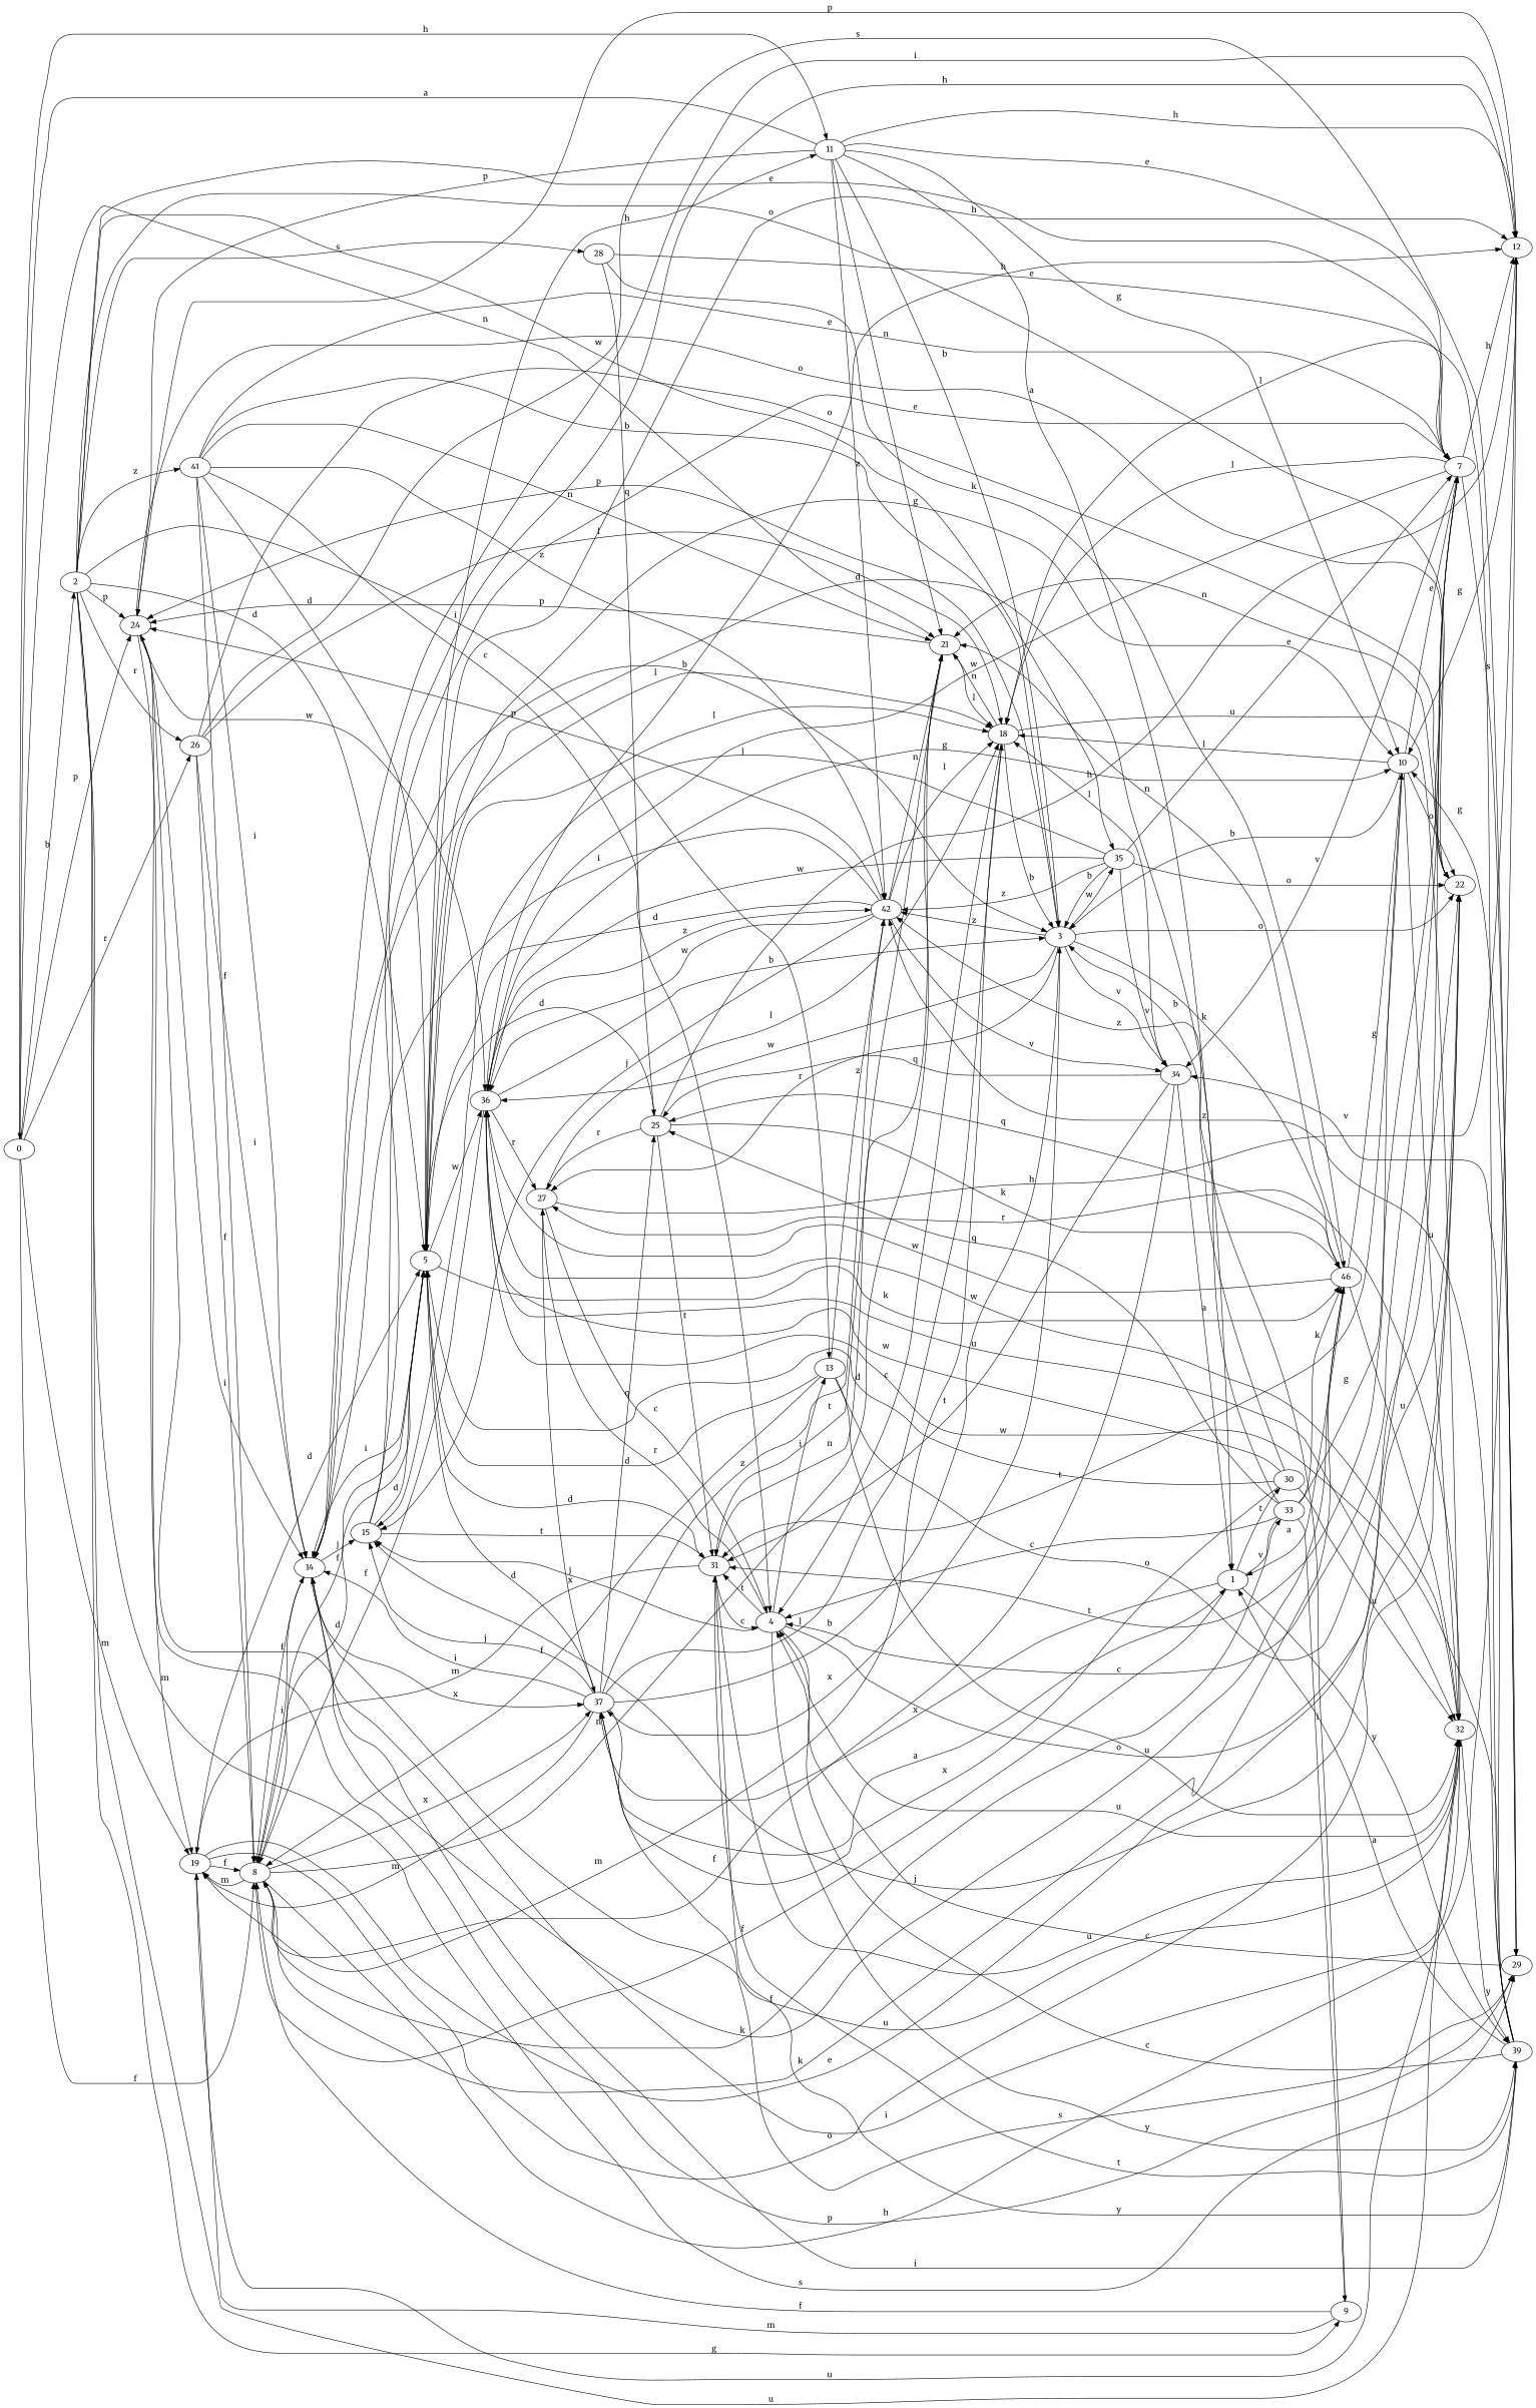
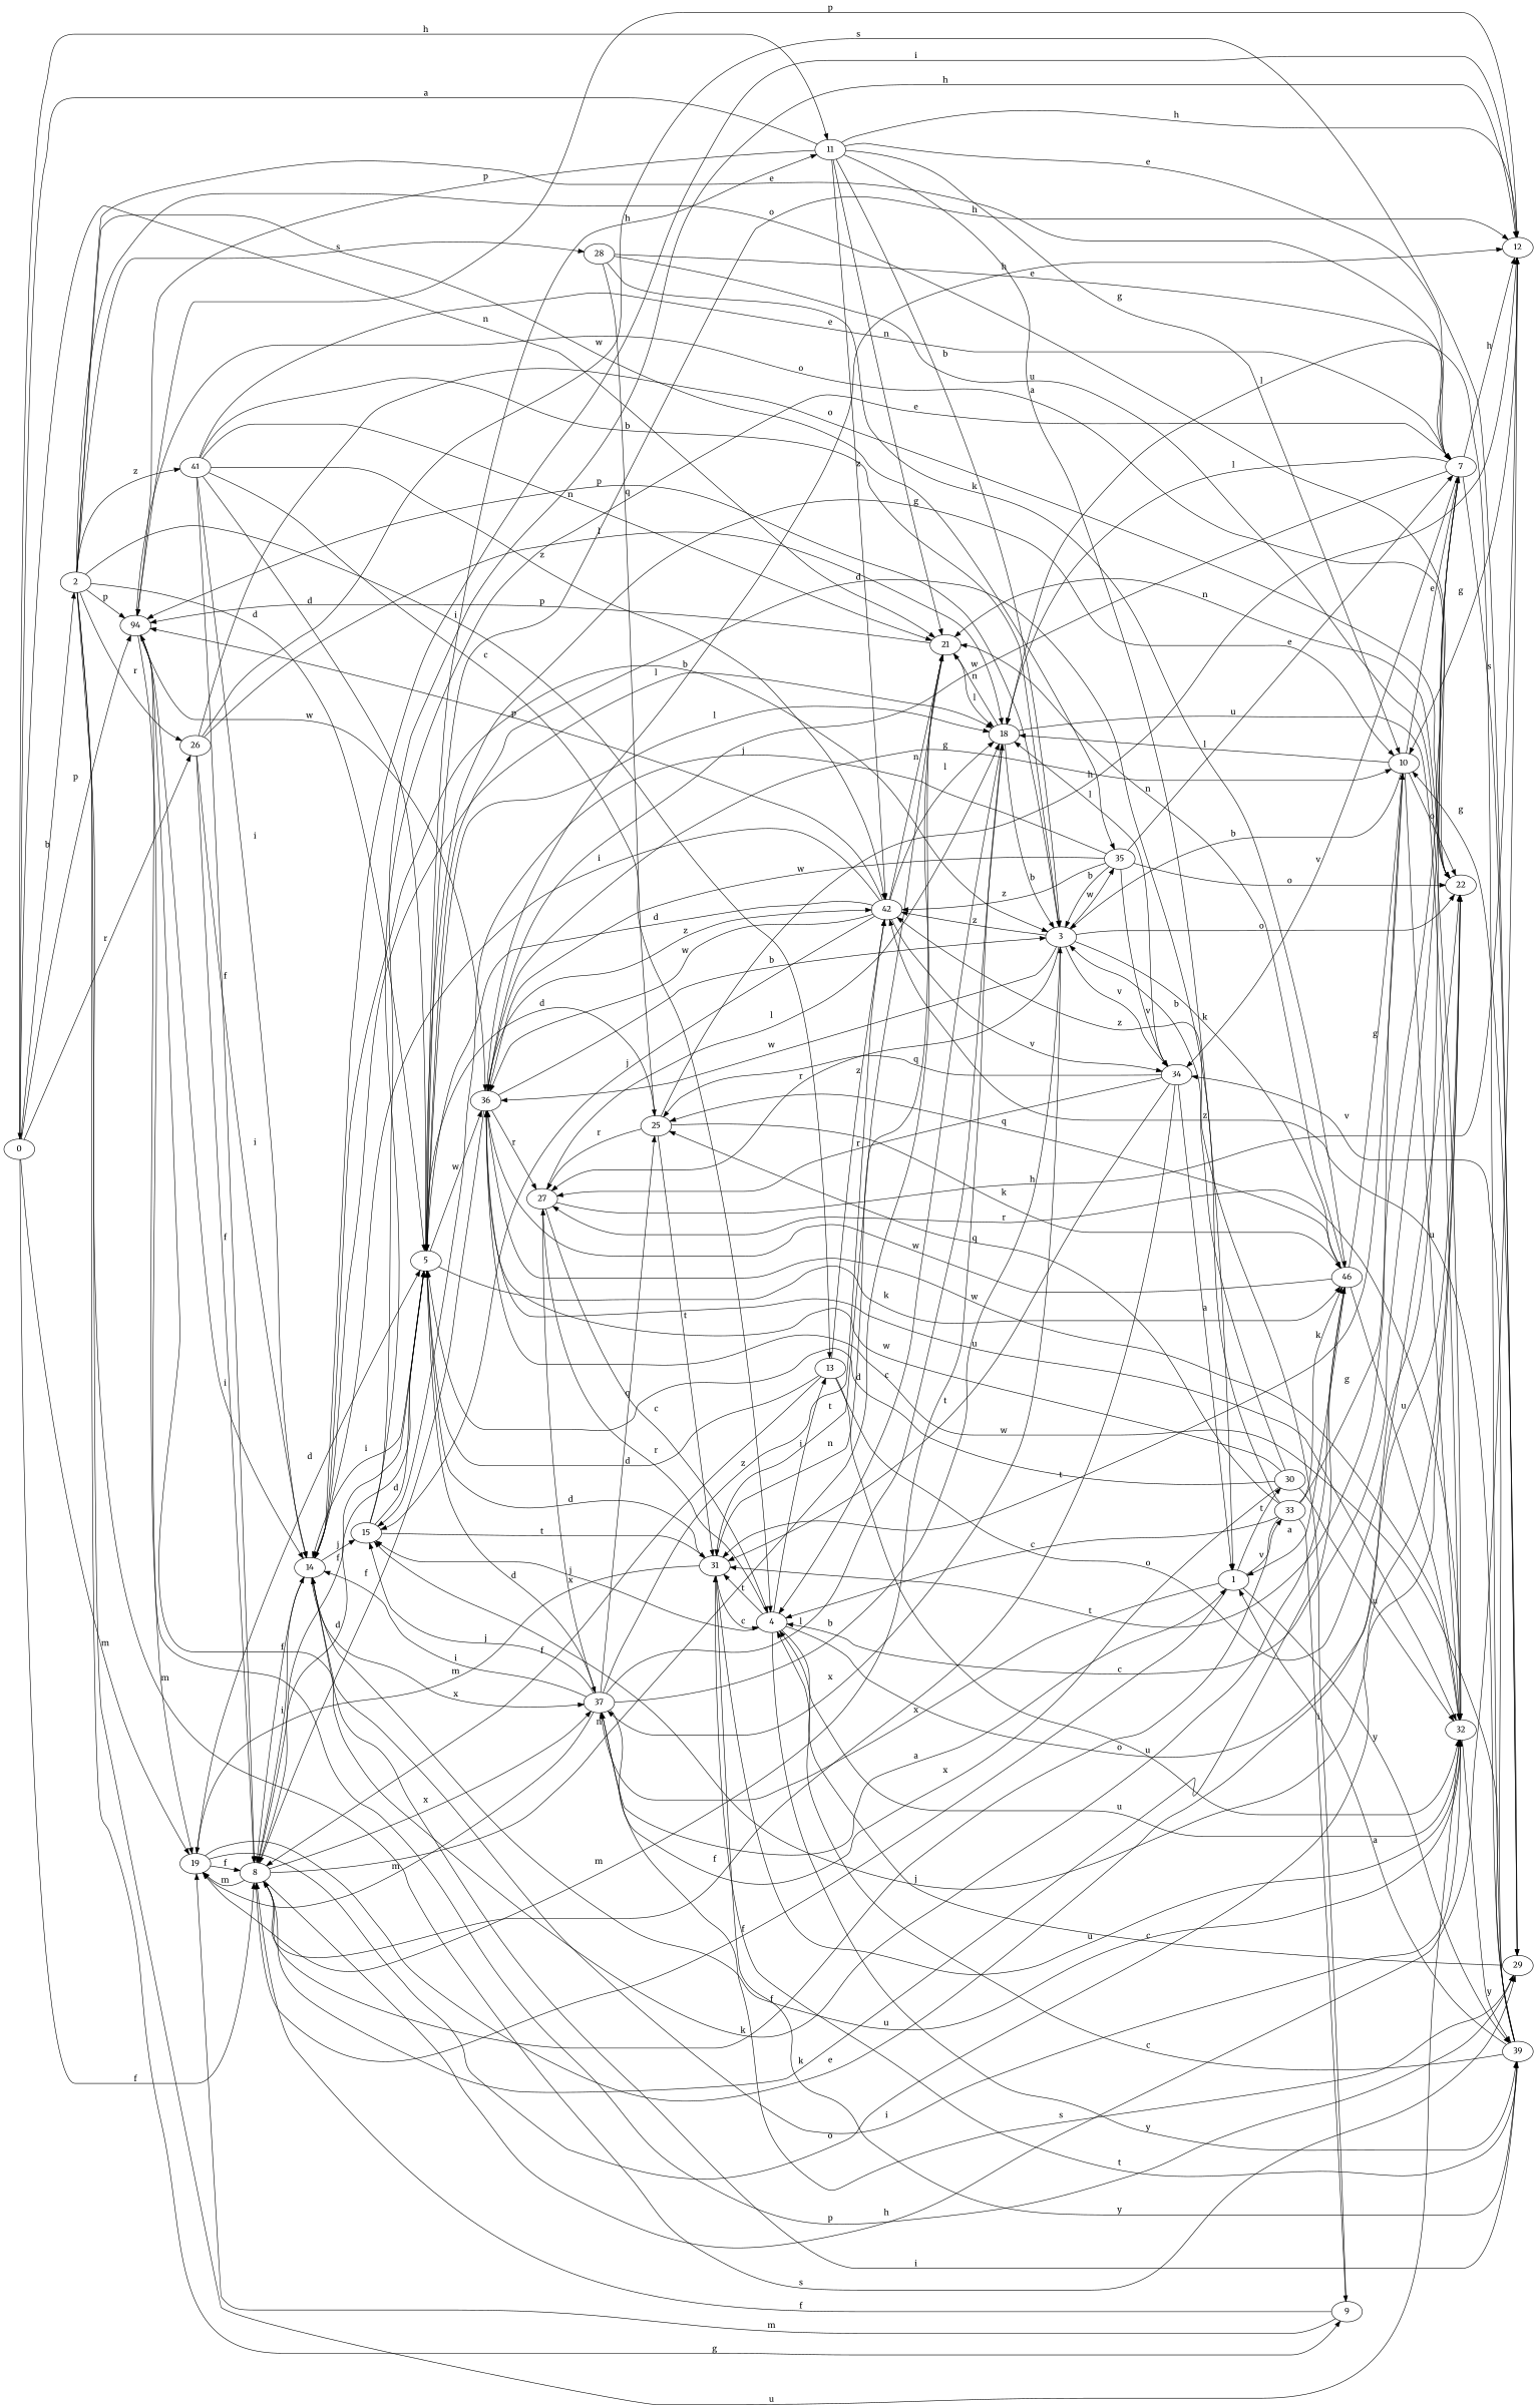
  strict digraph {
    fontname=Merriweather
    rankdir=LR
    node [fontname=Merriweather]
    edge [fontname=Merriweather]
    0
    2
    8
    11
    19
    21
-   24
+   24 [label=94]
    26
    5
    7
    9
    13
    22
    28
    29
    32
    35
    41
    37
    n20 [label=46]
    12
    14
    1
    3
    42
    10
    31
    18
    36
    30
    33
    39
    4
    25
    15
    34
    27
    0 -> 2 [label=b]
    0 -> 8 [label=f]
    0 -> 11 [label=h]
    0 -> 19 [label=m]
    0 -> 21 [label=n]
    0 -> 24 [label=p]
    0 -> 26 [label=r]
    2 -> 24 [label=p]
    2 -> 26 [label=r]
    2 -> 5 [label=d]
    2 -> 7 [label=e]
    2 -> 9 [label=g]
    2 -> 13 [label=i]
    2 -> 22 [label=o]
    2 -> 28 [label=s]
    2 -> 29 [label=s]
    2 -> 32 [label=u]
    2 -> 35 [label=w]
    2 -> 41 [label=z]
    8 -> 19 [label=m]
    8 -> 21 [label=n]
    8 -> 5 [label=d]
    8 -> 37 [label=x]
    8 -> n20 [label=k]
    8 -> 12 [label=h]
    8 -> 14 [label=i]
    11 -> 0 [label=a]
    11 -> 21 [label=n]
    11 -> 24 [label=p]
    11 -> 7 [label=e]
    11 -> 12 [label=h]
    11 -> 1 [label=a]
    11 -> 3 [label=b]
    11 -> 42 [label=z]
    11 -> 10 [label=g]
    19 -> 8 [label=f]
    19 -> 5 [label=d]
    19 -> 7 [label=e]
    19 -> 22 [label=o]
    21 -> 24 [label=p]
    21 -> 31 [label=t]
    21 -> 18 [label=l]
    24 -> 19 [label=m]
    24 -> 22 [label=o]
    24 -> n20 [label=k]
    24 -> 14 [label=i]
    24 -> 36 [label=w]
    26 -> 8 [label=f]
    26 -> 22 [label=o]
    26 -> 29 [label=s]
    26 -> 14 [label=i]
    26 -> 18 [label=l]
    5 -> 8 [label=f]
    5 -> 11 [label=h]
    5 -> n20 [label=k]
    5 -> 12 [label=h]
    5 -> 14 [label=i]
    5 -> 10 [label=g]
    5 -> 18 [label=l]
    5 -> 36 [label=w]
    7 -> 29 [label=s]
    7 -> 12 [label=h]
    7 -> 31 [label=t]
    7 -> 18 [label=l]
    7 -> 36 [label=w]
    7 -> 4 [label=c]
    7 -> 34 [label=v]
    9 -> 8 [label=f]
    9 -> 19 [label=m]
    9 -> 42 [label=z]
    13 -> 8 [label=f]
    13 -> 5 [label=d]
    13 -> 22 [label=o]
    13 -> 32 [label=u]
    13 -> 42 [label=z]
    22 -> 21 [label=n]
    22 -> 15 [label=j]
    28 -> 7 [label=e]
-   19 -> 32 [label=u]
+   28 -> 32 [label=u]
    28 -> n20 [label=k]
    28 -> 25 [label=q]
    29 -> 24 [label=p]
    29 -> 10 [label=g]
    29 -> 4 [label=c]
    32 -> 14 [label=i]
    32 -> 36 [label=w]
    32 -> 39 [label=y]
    32 -> 27 [label=r]
    35 -> 7 [label=e]
    35 -> 22 [label=o]
    35 -> 3 [label=b]
    35 -> 42 [label=z]
    35 -> 36 [label=w]
    35 -> 15 [label=j]
    35 -> 34 [label=v]
    41 -> 8 [label=f]
    41 -> 21 [label=n]
    41 -> 5 [label=d]
    41 -> 7 [label=e]
    41 -> 14 [label=i]
    41 -> 3 [label=b]
    41 -> 42 [label=z]
    41 -> 4 [label=c]
    37 -> 19 [label=m]
    37 -> 5 [label=d]
    37 -> 29 [label=s]
    37 -> 14 [label=i]
    37 -> 1 [label=a]
    37 -> 3 [label=b]
    37 -> 42 [label=z]
    37 -> 18 [label=l]
    37 -> 25 [label=q]
    37 -> 15 [label=j]
    n20 -> 21 [label=n]
    n20 -> 32 [label=u]
    n20 -> 1 [label=a]
    n20 -> 10 [label=g]
    n20 -> 36 [label=w]
    n20 -> 25 [label=q]
    12 -> 24 [label=p]
    12 -> 14 [label=i]
    12 -> 10 [label=g]
    14 -> 8 [label=f]
    14 -> 32 [label=u]
    14 -> 37 [label=x]
    14 -> 3 [label=b]
    14 -> 18 [label=l]
    14 -> 15 [label=j]
    1 -> 8 [label=f]
    1 -> 37 [label=x]
    1 -> 30 [label=t]
    1 -> 33 [label=v]
    1 -> 39 [label=y]
    3 -> 24 [label=p]
    3 -> 22 [label=o]
    3 -> 35 [label=w]
    3 -> 37 [label=x]
    3 -> n20 [label=k]
    3 -> 42 [label=z]
    3 -> 36 [label=w]
    3 -> 34 [label=v]
    3 -> 27 [label=r]
    42 -> 21 [label=n]
    42 -> 24 [label=p]
    42 -> 5 [label=d]
    42 -> 14 [label=i]
    42 -> 18 [label=l]
    42 -> 36 [label=w]
    42 -> 15 [label=j]
    42 -> 34 [label=v]
    10 -> 7 [label=e]
    10 -> 22 [label=o]
    10 -> 32 [label=u]
    10 -> 3 [label=b]
    10 -> 31 [label=t]
    10 -> 18 [label=l]
    31 -> 19 [label=m]
    31 -> 21 [label=n]
    31 -> 5 [label=d]
    31 -> 32 [label=u]
    31 -> 39 [label=y]
    31 -> 4 [label=c]
    18 -> 19 [label=m]
    18 -> 21 [label=n]
    18 -> 32 [label=u]
    18 -> 3 [label=b]
    18 -> 4 [label=c]
    36 -> 8 [label=f]
    36 -> 32 [label=u]
    36 -> 12 [label=h]
    36 -> 3 [label=b]
    36 -> 42 [label=z]
    36 -> 10 [label=g]
    36 -> 27 [label=r]
    30 -> 5 [label=d]
    30 -> 32 [label=u]
    30 -> 37 [label=x]
    30 -> 3 [label=b]
    30 -> 36 [label=w]
    33 -> 8 [label=f]
    33 -> 5 [label=d]
    33 -> 9 [label=i]
    33 -> n20 [label=k]
    33 -> 10 [label=g]
    33 -> 4 [label=c]
    33 -> 25 [label=q]
    39 -> 14 [label=i]
    39 -> 1 [label=a]
    39 -> 42 [label=z]
    39 -> 31 [label=t]
    39 -> 18 [label=l]
    39 -> 36 [label=w]
    39 -> 4 [label=c]
    39 -> 34 [label=v]
    4 -> 13 [label=i]
    4 -> 22 [label=o]
    4 -> 32 [label=u]
    4 -> 31 [label=t]
    4 -> 39 [label=y]
    4 -> 15 [label=j]
    4 -> 27 [label=r]
    25 -> 5 [label=d]
    25 -> n20 [label=k]
    25 -> 12 [label=h]
    25 -> 31 [label=t]
    25 -> 27 [label=r]
    15 -> 5 [label=d]
    15 -> 7 [label=e]
    15 -> 12 [label=h]
    15 -> 31 [label=t]
    34 -> 8 [label=f]
    34 -> 1 [label=a]
    34 -> 31 [label=t]
    34 -> 18 [label=l]
    34 -> 25 [label=q]
+   34 -> 27 [label=r]
    27 -> 37 [label=x]
    27 -> 12 [label=h]
    27 -> 18 [label=l]
    27 -> 4 [label=c]
  }
